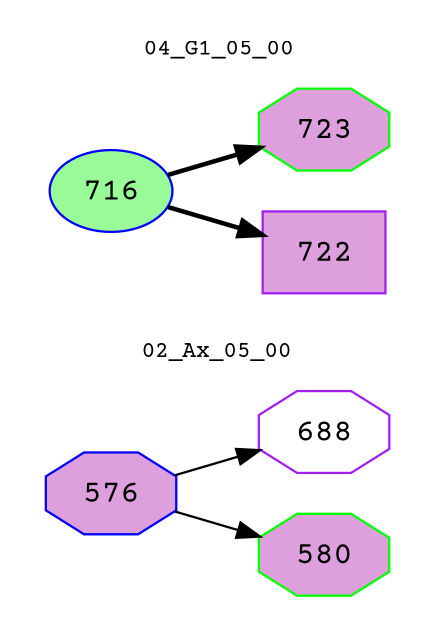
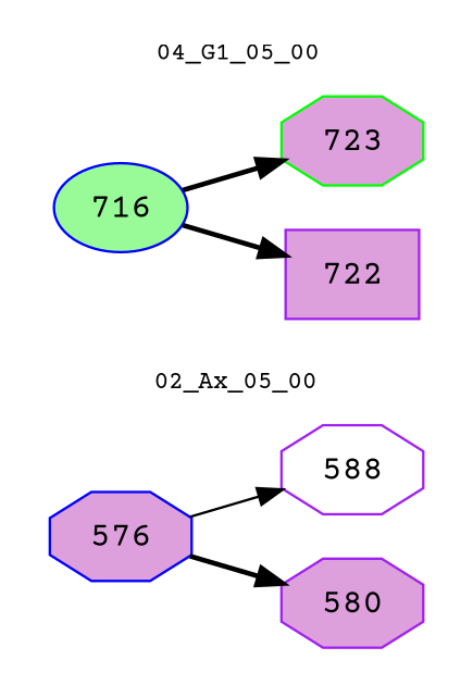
  digraph {
    fontname="Courier Prime"
    rankdir=LR
    node [color=blue fillcolor=plum fontname="Courier Prime" shape=octagon style=filled]
    edge [color=black fontname="Courier Prime" style=solid]
    n1 [label=576]
-   n2 [color=green label=580]
-   n3 [color=purple fillcolor=white label=688]
+   n2 [color=purple label=580]
+   n3 [color=purple fillcolor=white label=588]
    n4 [fillcolor=palegreen label=716 shape=ellipse]
    n5 [color=purple label=722 shape=box]
    n6 [color=green label=723]
    subgraph cluster_1 {
      color=white
      fontsize=10
      label="02_Ax_05_00"
      n1
      n2
      n3
    }
    subgraph cluster_2 {
      color=white
      fontsize=10
      label="04_G1_05_00"
      n4
      n5
      n6
    }
-   n1 -> n2
+   n1 -> n2 [style=bold]
    n1 -> n3
    n4 -> n5 [style=bold]
    n4 -> n6 [style=bold]
  }
